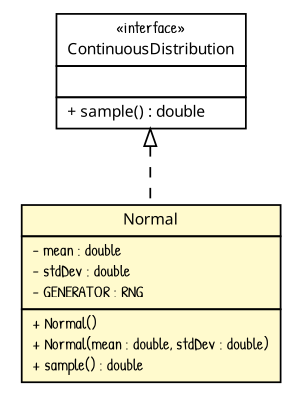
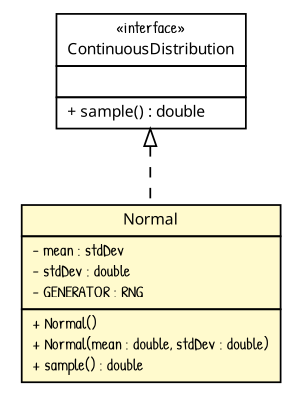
  digraph {
    nodesep=0.25
    ranksep=0.5
    fontname="Patrick Hand"
    node [fontcolor=black fontname="Patrick Hand" fontsize=9.0 shape=plaintext]
-   n1 [label=<<table title="broadwick.statistics.distributions.Normal" border="0" cellborder="1" cellspacing="0" cellpadding="2" port="p" bgcolor="lemonChiffon" href="./Normal.html"> 		<tr><td><table border="0" cellspacing="0" cellpadding="1"> <tr><td align="center" balign="center"><font face="Trebuchet MS"> Normal </font></td></tr> 		</table></td></tr> 		<tr><td><table border="0" cellspacing="0" cellpadding="1"> <tr><td align="left" balign="left"> - mean : double </td></tr> <tr><td align="left" balign="left"> - stdDev : double </td></tr> <tr><td align="left" balign="left"> - GENERATOR : RNG </td></tr> 		</table></td></tr> 		<tr><td><table border="0" cellspacing="0" cellpadding="1"> <tr><td align="left" balign="left"> + Normal() </td></tr> <tr><td align="left" balign="left"> + Normal(mean : double, stdDev : double) </td></tr> <tr><td align="left" balign="left"> + sample() : double </td></tr> 		</table></td></tr> 		</table>>]
+   n1 [label=<<table title="broadwick.statistics.distributions.Normal" border="0" cellborder="1" cellspacing="0" cellpadding="2" port="p" bgcolor="lemonChiffon" href="./Normal.html"> 		<tr><td><table border="0" cellspacing="0" cellpadding="1"> <tr><td align="center" balign="center"><font face="Trebuchet MS"> Normal </font></td></tr> 		</table></td></tr> 		<tr><td><table border="0" cellspacing="0" cellpadding="1"> <tr><td align="left" balign="left"> - mean : stdDev </td></tr> <tr><td align="left" balign="left"> - stdDev : double </td></tr> <tr><td align="left" balign="left"> - GENERATOR : RNG </td></tr> 		</table></td></tr> 		<tr><td><table border="0" cellspacing="0" cellpadding="1"> <tr><td align="left" balign="left"> + Normal() </td></tr> <tr><td align="left" balign="left"> + Normal(mean : double, stdDev : double) </td></tr> <tr><td align="left" balign="left"> + sample() : double </td></tr> 		</table></td></tr> 		</table>>]
    n2 [label=<<table title="broadwick.statistics.distributions.ContinuousDistribution" border="0" cellborder="1" cellspacing="0" cellpadding="2" port="p" href="./ContinuousDistribution.html"> 		<tr><td><table border="0" cellspacing="0" cellpadding="1"> <tr><td align="center" balign="center"> &#171;interface&#187; </td></tr> <tr><td align="center" balign="center"><font face="Trebuchet MS"> ContinuousDistribution </font></td></tr> 		</table></td></tr> 		<tr><td><table border="0" cellspacing="0" cellpadding="1"> <tr><td align="left" balign="left">  </td></tr> 		</table></td></tr> 		<tr><td><table border="0" cellspacing="0" cellpadding="1"> <tr><td align="left" balign="left"><font face="Trebuchet MS" point-size="9.0"> + sample() : double </font></td></tr> 		</table></td></tr> 		</table>>]
    n2 -> n1 [arrowtail=empty dir=back fontname="Patrick Hand" fontsize=10 headport=p labelfontname="Trebuchet MS" labelfontsize=10 style=dashed tailport=p]
  }
